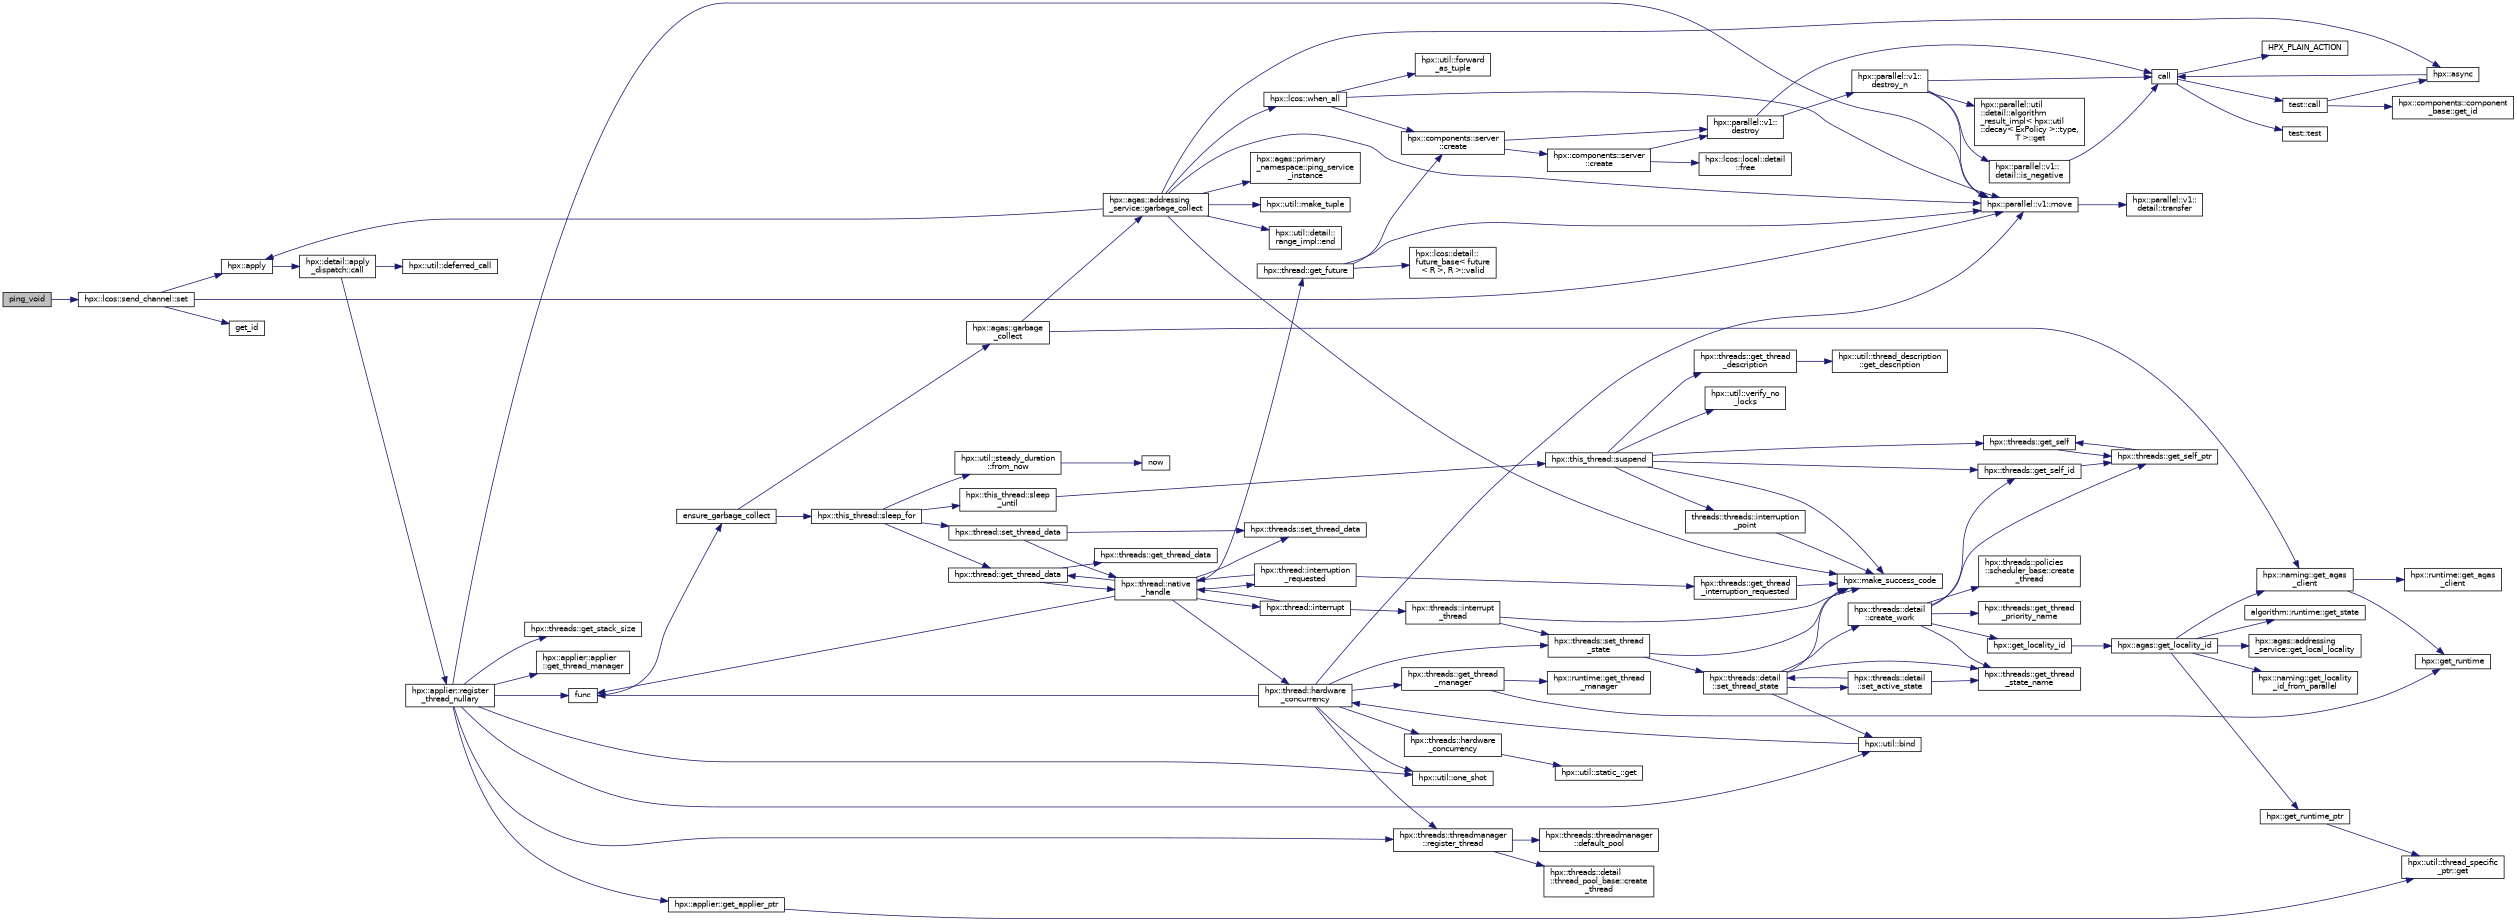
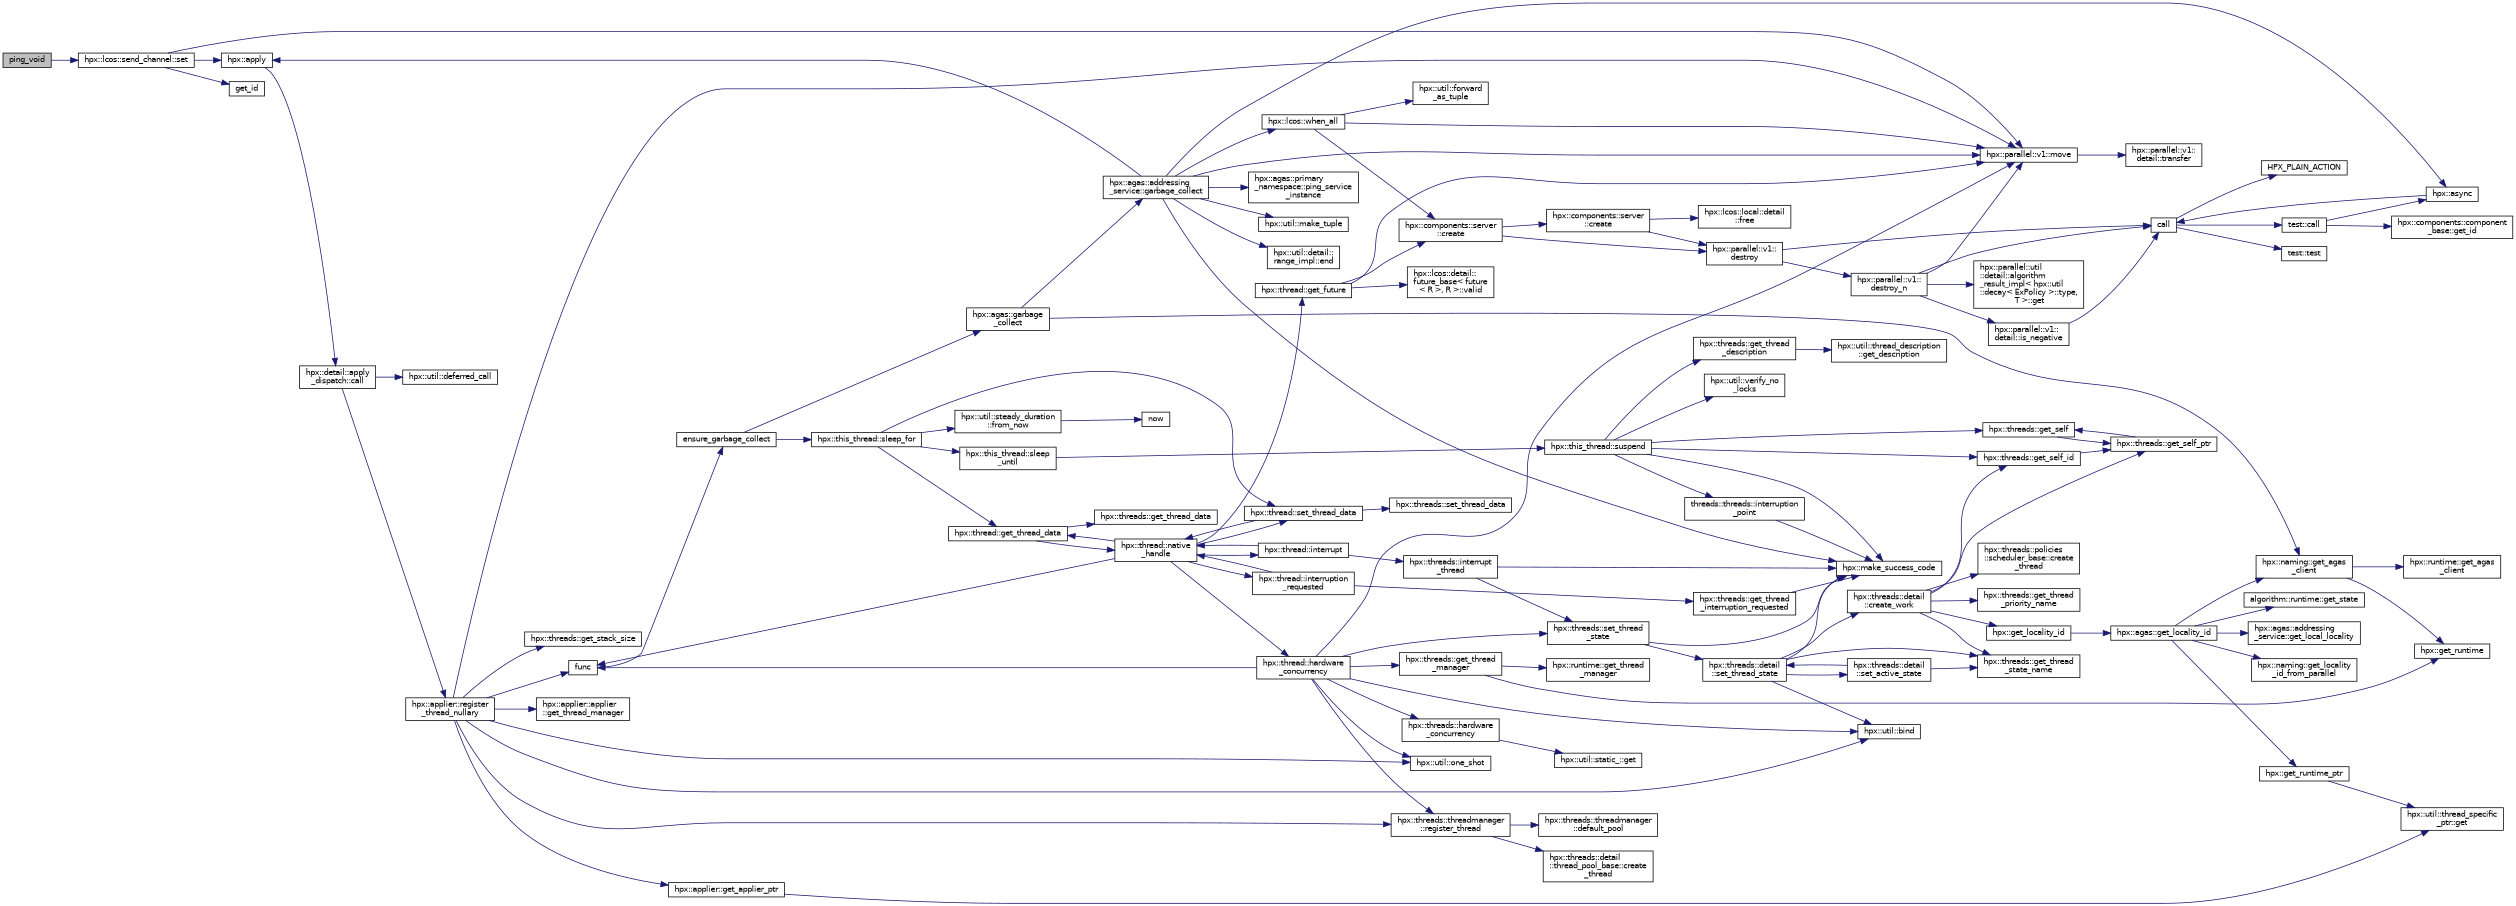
  digraph {
    rankdir=LR
    node [color=black fillcolor=white fontname=Helvetica fontsize=10 shape=record style=filled]
    edge [color=midnightblue fontname=Helvetica fontsize=10 labelfontname=Helvetica labelfontsize=10 style=solid]
    n1 [fillcolor=grey75 fontcolor=black height=0.2 label=ping_void width=0.4]
    n2 [height=0.2 label="hpx::lcos::send_channel::set" width=0.4]
    n3 [height=0.2 label="hpx::apply" width=0.4]
    n4 [height=0.2 label="hpx::parallel::v1::move" width=0.4]
    n5 [height=0.2 label=get_id width=0.4]
    n6 [height=0.2 label="hpx::detail::apply\l_dispatch::call" width=0.4]
    n7 [height=0.2 label="hpx::parallel::v1::\ldetail::transfer" width=0.4]
    n8 [height=0.2 label="hpx::applier::register\l_thread_nullary" width=0.4]
    n9 [height=0.2 label="hpx::util::deferred_call" width=0.4]
    n10 [height=0.2 label="hpx::applier::get_applier_ptr" width=0.4]
    n11 [height=0.2 label=func width=0.4]
    n12 [height=0.2 label="hpx::util::bind" width=0.4]
    n13 [height=0.2 label="hpx::util::one_shot" width=0.4]
    n14 [height=0.2 label="hpx::threads::threadmanager\l::register_thread" width=0.4]
    n15 [height=0.2 label="hpx::threads::get_stack_size" width=0.4]
    n16 [height=0.2 label="hpx::applier::applier\l::get_thread_manager" width=0.4]
    n17 [height=0.2 label="hpx::util::thread_specific\l_ptr::get" width=0.4]
    n18 [height=0.2 label=ensure_garbage_collect width=0.4]
    n19 [height=0.2 label="hpx::threads::threadmanager\l::default_pool" width=0.4]
    n20 [height=0.2 label="hpx::threads::detail\l::thread_pool_base::create\l_thread" width=0.4]
    n21 [height=0.2 label="hpx::this_thread::sleep_for" width=0.4]
    n22 [height=0.2 label="hpx::agas::garbage\l_collect" width=0.4]
    n23 [height=0.2 label="hpx::this_thread::sleep\l_until" width=0.4]
    n24 [height=0.2 label="hpx::util::steady_duration\l::from_now" width=0.4]
    n25 [height=0.2 label="hpx::thread::get_thread_data" width=0.4]
    n26 [height=0.2 label="hpx::thread::set_thread_data" width=0.4]
    n27 [height=0.2 label="hpx::naming::get_agas\l_client" width=0.4]
    n28 [height=0.2 label="hpx::agas::addressing\l_service::garbage_collect" width=0.4]
    n29 [height=0.2 label="hpx::this_thread::suspend" width=0.4]
    n30 [height=0.2 label=now width=0.4]
    n31 [height=0.2 label="hpx::threads::get_thread_data" width=0.4]
    n32 [height=0.2 label="hpx::thread::native\l_handle" width=0.4]
    n33 [height=0.2 label="hpx::threads::set_thread_data" width=0.4]
    n34 [height=0.2 label="hpx::threads::get_self" width=0.4]
    n35 [height=0.2 label="hpx::threads::get_self_id" width=0.4]
    n36 [height=0.2 label="threads::threads::interruption\l_point" width=0.4]
    n37 [height=0.2 label="hpx::make_success_code" width=0.4]
    n38 [height=0.2 label="hpx::util::verify_no\l_locks" width=0.4]
    n39 [height=0.2 label="hpx::threads::get_thread\l_description" width=0.4]
    n40 [height=0.2 label="hpx::threads::get_self_ptr" width=0.4]
    n41 [height=0.2 label="hpx::util::thread_description\l::get_description" width=0.4]
    n42 [height=0.2 label="hpx::thread::hardware\l_concurrency" width=0.4]
    n43 [height=0.2 label="hpx::thread::interrupt" width=0.4]
    n44 [height=0.2 label="hpx::thread::interruption\l_requested" width=0.4]
    n45 [height=0.2 label="hpx::thread::get_future" width=0.4]
    n46 [height=0.2 label="hpx::threads::hardware\l_concurrency" width=0.4]
    n47 [height=0.2 label="hpx::threads::get_thread\l_manager" width=0.4]
    n48 [height=0.2 label="hpx::threads::set_thread\l_state" width=0.4]
    n49 [height=0.2 label="hpx::threads::interrupt\l_thread" width=0.4]
    n50 [height=0.2 label="hpx::threads::get_thread\l_interruption_requested" width=0.4]
    n51 [height=0.2 label="hpx::lcos::detail::\lfuture_base\< future\l\< R \>, R \>::valid" width=0.4]
    n52 [height=0.2 label="hpx::components::server\l::create" width=0.4]
    n53 [height=0.2 label="hpx::util::static_::get" width=0.4]
    n54 [height=0.2 label="hpx::get_runtime" width=0.4]
    n55 [height=0.2 label="hpx::runtime::get_thread\l_manager" width=0.4]
    n56 [height=0.2 label="hpx::threads::detail\l::set_thread_state" width=0.4]
    n57 [height=0.2 label="hpx::threads::get_thread\l_state_name" width=0.4]
    n58 [height=0.2 label="hpx::threads::detail\l::set_active_state" width=0.4]
    n59 [height=0.2 label="hpx::threads::detail\l::create_work" width=0.4]
    n60 [height=0.2 label="hpx::threads::get_thread\l_priority_name" width=0.4]
    n61 [height=0.2 label="hpx::get_locality_id" width=0.4]
    n62 [height=0.2 label="hpx::threads::policies\l::scheduler_base::create\l_thread" width=0.4]
    n63 [height=0.2 label="hpx::agas::get_locality_id" width=0.4]
    n64 [height=0.2 label="hpx::get_runtime_ptr" width=0.4]
    n65 [height=0.2 label="algorithm::runtime::get_state" width=0.4]
    n66 [height=0.2 label="hpx::agas::addressing\l_service::get_local_locality" width=0.4]
    n67 [height=0.2 label="hpx::naming::get_locality\l_id_from_parallel" width=0.4]
    n68 [height=0.2 label="hpx::runtime::get_agas\l_client" width=0.4]
    n69 [height=0.2 label="hpx::components::server\l::create" width=0.4]
    n70 [height=0.2 label="hpx::parallel::v1::\ldestroy" width=0.4]
    n71 [height=0.2 label="hpx::lcos::local::detail\l::free" width=0.4]
    n72 [height=0.2 label=call width=0.4]
    n73 [height=0.2 label="hpx::parallel::v1::\ldestroy_n" width=0.4]
    n74 [height=0.2 label="test::test" width=0.4]
    n75 [height=0.2 label=HPX_PLAIN_ACTION width=0.4]
    n76 [height=0.2 label="test::call" width=0.4]
    n77 [height=0.2 label="hpx::parallel::v1::\ldetail::is_negative" width=0.4]
    n78 [height=0.2 label="hpx::parallel::util\l::detail::algorithm\l_result_impl\< hpx::util\l::decay\< ExPolicy \>::type,\l T \>::get" width=0.4]
    n79 [height=0.2 label="hpx::async" width=0.4]
    n80 [height=0.2 label="hpx::components::component\l_base::get_id" width=0.4]
    n81 [height=0.2 label="hpx::agas::primary\l_namespace::ping_service\l_instance" width=0.4]
    n82 [height=0.2 label="hpx::util::make_tuple" width=0.4]
    n83 [height=0.2 label="hpx::util::detail::\lrange_impl::end" width=0.4]
    n84 [height=0.2 label="hpx::lcos::when_all" width=0.4]
    n85 [height=0.2 label="hpx::util::forward\l_as_tuple" width=0.4]
    n1 -> n2
    n2 -> n3
    n2 -> n4
    n2 -> n5
    n3 -> n6
    n4 -> n7
    n6 -> n8
    n6 -> n9
    n8 -> n4
    n8 -> n10
    n8 -> n11
    n8 -> n12
    n8 -> n13
    n8 -> n14
    n8 -> n15
    n8 -> n16
    n10 -> n17
    n11 -> n18
    n14 -> n19
    n14 -> n20
    n18 -> n21
    n18 -> n22
    n21 -> n23
    n21 -> n24
    n21 -> n25
    n21 -> n26
    n22 -> n27
    n22 -> n28
    n23 -> n29
    n24 -> n30
    n25 -> n31
    n25 -> n32
    n26 -> n32
    n26 -> n33
    n27 -> n54
    n27 -> n68
    n28 -> n3
    n28 -> n4
    n28 -> n37
    n28 -> n79
    n28 -> n81
    n28 -> n82
    n28 -> n83
    n28 -> n84
    n29 -> n34
    n29 -> n35
    n29 -> n36
    n29 -> n37
    n29 -> n38
    n29 -> n39
    n32 -> n11
    n32 -> n25
-   n32 -> n33
+   n32 -> n26
    n32 -> n42
    n32 -> n43
    n32 -> n44
    n32 -> n45
    n34 -> n40
    n35 -> n40
    n36 -> n37
    n39 -> n41
    n40 -> n34
    n42 -> n4
    n42 -> n11
-   n12 -> n42
+   n42 -> n12
    n42 -> n13
    n42 -> n14
    n42 -> n46
    n42 -> n47
    n42 -> n48
    n43 -> n32
    n43 -> n49
    n44 -> n32
    n44 -> n50
    n45 -> n4
    n45 -> n51
    n45 -> n52
    n46 -> n53
    n47 -> n54
    n47 -> n55
    n48 -> n37
    n48 -> n56
    n49 -> n37
    n49 -> n48
    n50 -> n37
    n52 -> n69
    n52 -> n70
    n56 -> n12
    n56 -> n37
    n56 -> n57
    n56 -> n58
    n56 -> n59
    n58 -> n56
    n58 -> n57
    n59 -> n35
    n59 -> n40
    n59 -> n57
    n59 -> n60
    n59 -> n61
    n59 -> n62
    n61 -> n63
    n63 -> n27
    n63 -> n64
    n63 -> n65
    n63 -> n66
    n63 -> n67
    n64 -> n17
    n69 -> n70
    n69 -> n71
    n70 -> n72
    n70 -> n73
    n72 -> n74
    n72 -> n75
    n72 -> n76
    n73 -> n4
    n73 -> n72
    n73 -> n77
    n73 -> n78
    n76 -> n79
    n76 -> n80
    n77 -> n72
    n79 -> n72
    n84 -> n4
    n84 -> n52
    n84 -> n85
  }
